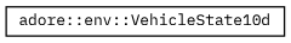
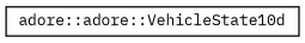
  digraph {
    rankdir=LR
    fontname="IBM Plex Mono"
-   n1 [color=black fillcolor=white fontname="IBM Plex Mono" fontsize=10 height=0.2 label="adore::env::VehicleState10d" shape=record style=filled width=0.4]
+   n1 [color=black fillcolor=white fontname="IBM Plex Mono" fontsize=10 height=0.2 label="adore::adore::VehicleState10d" shape=record style=filled width=0.4]
  }
